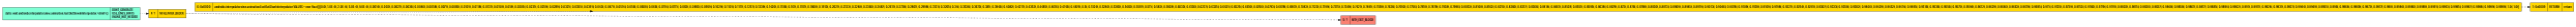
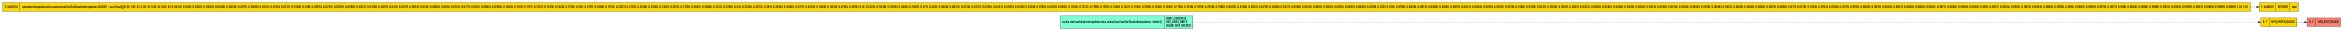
  digraph {
    fontname=Oswald
    rankdir=LR
    node [fillcolor=gold fontname=Oswald shape=record style=filled]
    edge [fontname=Oswald style=dotted]
    n1 [label="{4\:\ ?|MTH_ENTER_BLOCK\l}"]
    n2 [label="{6\:\ 0x0000|androidx.interpolator.view.animation.FastOutSlowInInterpolator.VALUES = new float[]\{0.0f, 1.0E\-4f, 2.0E\-4f, 5.0E\-4f, 9.0E\-4f, 0.0014f, 0.002f, 0.0027f, 0.0036f, 0.0046f, 0.0058f, 0.0071f, 0.0085f, 0.0101f, 0.0118f, 0.0137f, 0.0158f, 0.018f, 0.0205f, 0.0231f, 0.0259f, 0.0289f, 0.0321f, 0.0355f, 0.0391f, 0.043f, 0.0471f, 0.0514f, 0.056f, 0.0608f, 0.066f, 0.0714f, 0.0771f, 0.083f, 0.0893f, 0.0959f, 0.1029f, 0.1101f, 0.1177f, 0.1257f, 0.1339f, 0.1426f, 0.1516f, 0.161f, 0.1707f, 0.1808f, 0.1913f, 0.2021f, 0.2133f, 0.2248f, 0.2366f, 0.2487f, 0.2611f, 0.2738f, 0.2867f, 0.2998f, 0.3131f, 0.3265f, 0.34f, 0.3536f, 0.3673f, 0.381f, 0.3946f, 0.4082f, 0.4217f, 0.4352f, 0.4485f, 0.4616f, 0.4746f, 0.4874f, 0.5f, 0.5124f, 0.5246f, 0.5365f, 0.5482f, 0.5597f, 0.571f, 0.582f, 0.5928f, 0.6033f, 0.6136f, 0.6237f, 0.6335f, 0.6431f, 0.6525f, 0.6616f, 0.6706f, 0.6793f, 0.6878f, 0.6961f, 0.7043f, 0.7122f, 0.7199f, 0.7275f, 0.7349f, 0.7421f, 0.7491f, 0.7559f, 0.7626f, 0.7692f, 0.7756f, 0.7818f, 0.7879f, 0.7938f, 0.7996f, 0.8053f, 0.8108f, 0.8162f, 0.8215f, 0.8266f, 0.8317f, 0.8366f, 0.8414f, 0.8461f, 0.8507f, 0.8551f, 0.8595f, 0.8638f, 0.8679f, 0.872f, 0.876f, 0.8798f, 0.8836f, 0.8873f, 0.8909f, 0.8945f, 0.8979f, 0.9013f, 0.9046f, 0.9078f, 0.9109f, 0.9139f, 0.9169f, 0.9198f, 0.9227f, 0.9254f, 0.9281f, 0.9307f, 0.9333f, 0.9358f, 0.9382f, 0.9406f, 0.9429f, 0.9452f, 0.9474f, 0.9495f, 0.9516f, 0.9536f, 0.9556f, 0.9575f, 0.9594f, 0.9612f, 0.9629f, 0.9646f, 0.9663f, 0.9679f, 0.9695f, 0.971f, 0.9725f, 0.9739f, 0.9753f, 0.9766f, 0.9779f, 0.9791f, 0.9803f, 0.9815f, 0.9826f, 0.9837f, 0.9848f, 0.9858f, 0.9867f, 0.9877f, 0.9885f, 0.9894f, 0.9902f, 0.991f, 0.9917f, 0.9924f, 0.9931f, 0.9937f, 0.9944f, 0.9949f, 0.9955f, 0.996f, 0.9964f, 0.9969f, 0.9973f, 0.9977f, 0.998f, 0.9984f, 0.9986f, 0.9989f, 0.9991f, 0.9993f, 0.9995f, 0.9997f, 0.9998f, 0.9999f, 0.9999f, 1.0f, 1.0f\}\l}"]
    n3 [fillcolor=salmon label="{5\:\ ?|MTH_EXIT_BLOCK\l}"]
-   n4 [label="{7\:\ 0x0009|RETURN\l|return\l}"]
+   n4 [label="{7\:\ 0x0009|RETURN\l|void\l}"]
    n5 [fillcolor=aquamarine label="{static void androidx.interpolator.view.animation.FastOutSlowInInterpolator.\<clinit\>()  | DONT_GENERATE\lUSE_LINES_HINTS\lINLINE_NOT_NEEDED\l}"]
-   n1 -> n2
    n1 -> n3 [style=dashed]
    n2 -> n4 [style=dashed]
    n5 -> n1
  }
